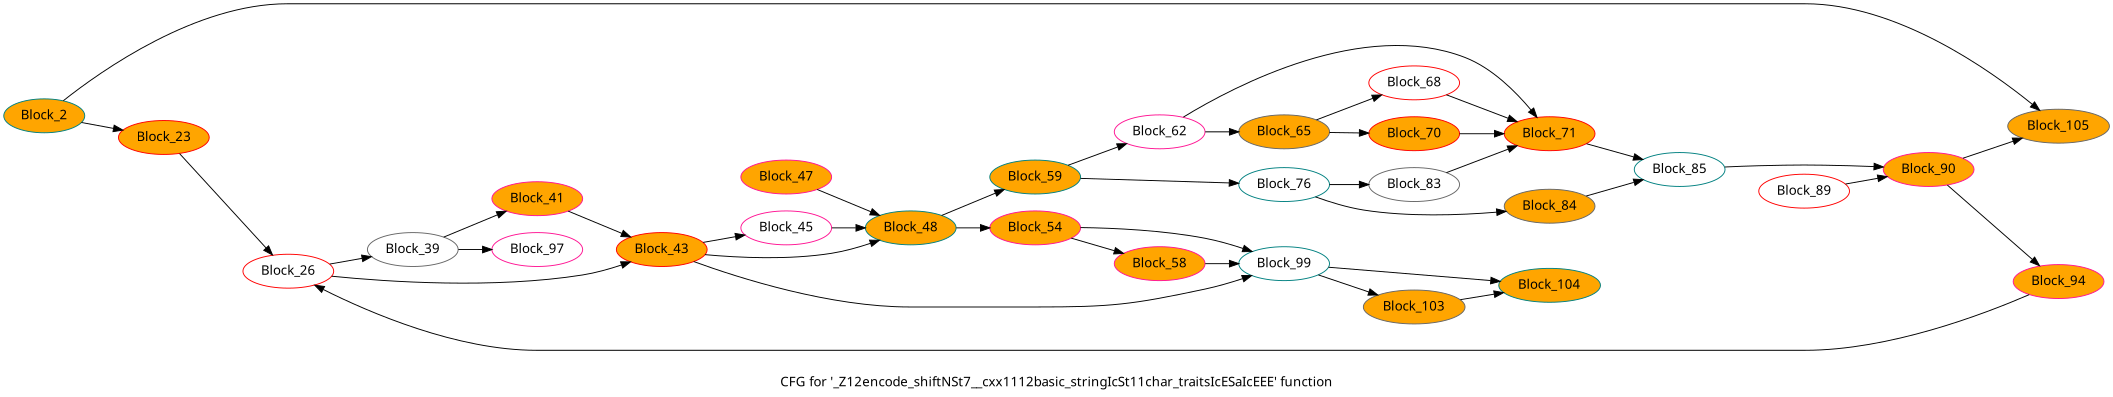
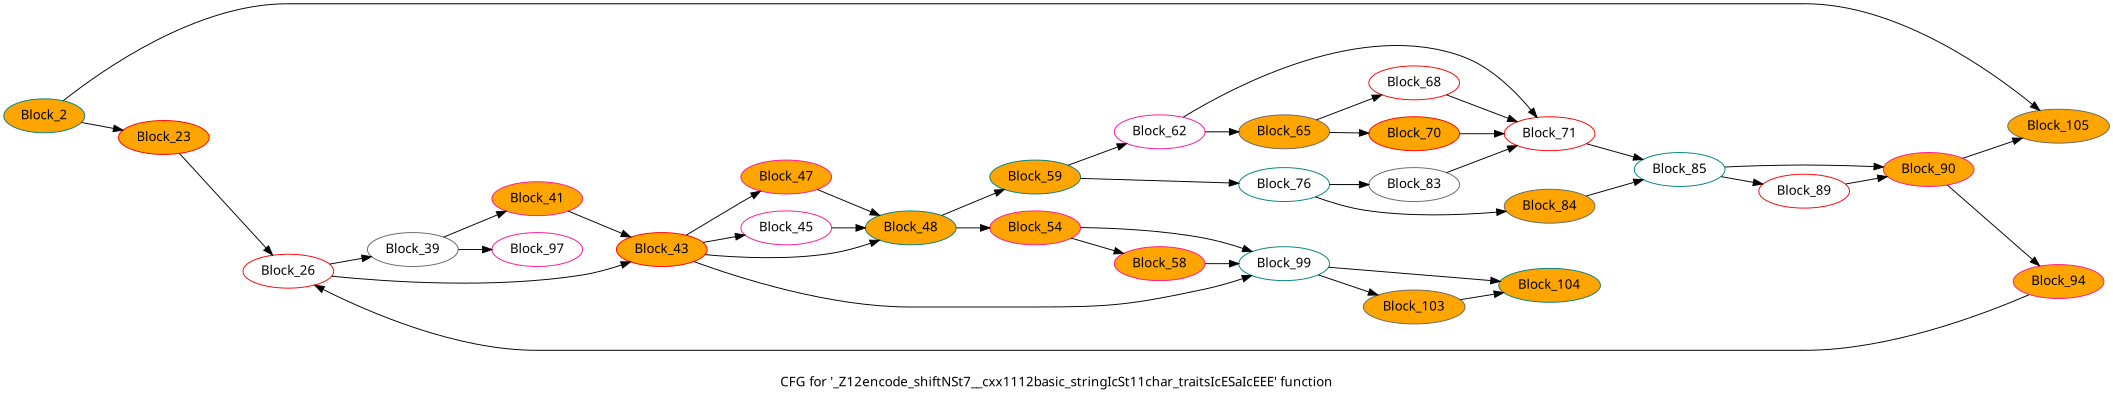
  digraph {
    fontname="Noto Sans"
    label="CFG for '_Z12encode_shiftNSt7__cxx1112basic_stringIcSt11char_traitsIcESaIcEEE' function"
    rankdir=LR
    node [color=deeppink fillcolor=orange fontname="Noto Sans" style=filled]
    edge [fontname="Noto Sans"]
    n1 [color=teal label=Block_2]
    n2 [color=gray40 label=Block_105]
    n3 [color=red label=Block_23]
    n4 [color=red fillcolor=white label=Block_26]
    n5 [color=gray40 fillcolor=white label=Block_39]
    n6 [color=red label=Block_43]
    n7 [label=Block_41]
    n8 [fillcolor=white label=Block_97]
    n9 [label=Block_47]
    n10 [fillcolor=white label=Block_45]
    n11 [color=teal label=Block_48]
    n12 [color=teal fillcolor=white label=Block_99]
    n13 [color=teal label=Block_59]
    n14 [label=Block_54]
    n15 [color=teal label=Block_104]
    n16 [color=gray40 label=Block_103]
    n17 [fillcolor=white label=Block_62]
    n18 [color=teal fillcolor=white label=Block_76]
    n19 [label=Block_58]
-   n20 [color=red label=Block_71]
+   n20 [color=red fillcolor=white label=Block_71]
    n21 [color=gray40 label=Block_65]
    n22 [color=gray40 label=Block_84]
    n23 [color=gray40 fillcolor=white label=Block_83]
    n24 [color=teal fillcolor=white label=Block_85]
    n25 [color=red fillcolor=white label=Block_68]
    n26 [color=red label=Block_70]
    n27 [label=Block_90]
    n28 [color=red fillcolor=white label=Block_89]
    n29 [label=Block_94]
    n1 -> n2 [tailport=s0]
    n1 -> n3 [tailport=s1]
    n3 -> n4
    n4 -> n5 [tailport=s0]
    n4 -> n6 [tailport=s1]
    n5 -> n7
    n5 -> n8
+   n6 -> n9 [tailport=s0]
    n6 -> n10 [tailport=s1]
    n6 -> n11 [tailport=s2]
    n6 -> n12
    n7 -> n6
    n9 -> n11
    n10 -> n11
    n11 -> n13
    n11 -> n14
    n12 -> n15 [tailport=s0]
    n12 -> n16 [tailport=s1]
    n13 -> n17 [tailport=s0]
    n13 -> n18 [tailport=s1]
    n14 -> n12 [tailport=s0]
    n14 -> n19 [tailport=s1]
    n16 -> n15
    n17 -> n20 [tailport=s0]
    n17 -> n21 [tailport=s1]
    n18 -> n22 [tailport=s0]
    n18 -> n23 [tailport=s1]
    n19 -> n12
    n20 -> n24
    n21 -> n25 [tailport=s0]
    n21 -> n26 [tailport=s1]
    n22 -> n24
    n23 -> n20
    n24 -> n27 [tailport=s0]
+   n24 -> n28 [tailport=s1]
    n25 -> n20
    n26 -> n20
    n27 -> n2 [tailport=s1]
    n27 -> n29 [tailport=s0]
    n28 -> n27
    n29 -> n4
  }
